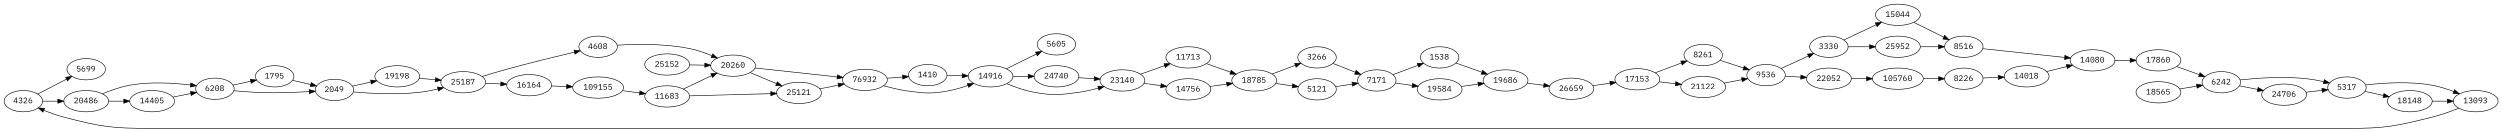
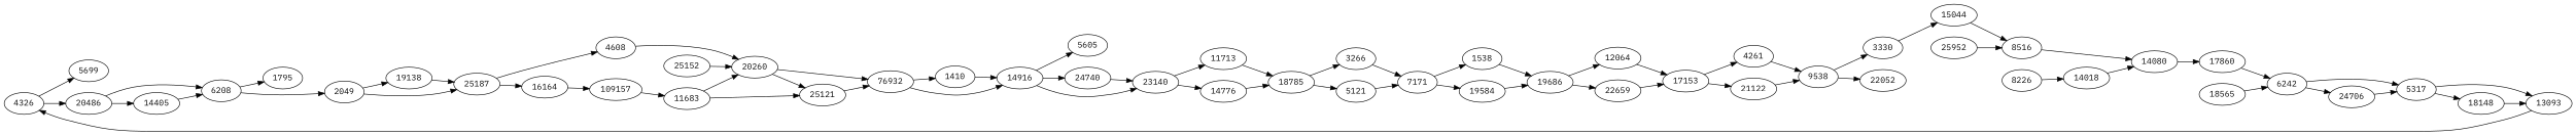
  digraph {
    fontname="IBM Plex Mono"
    rankdir=LR
    node [fontname="IBM Plex Mono"]
    edge [fontname="IBM Plex Mono"]
    4326
    5699
    20486
    6208
    14405
    1410
    14916
    5605
    24740
    23140
    1538
    19686
-   22659 [label=26659]
+   12064
+   22659
    17153
    1795
    2049
-   19138 [label=19198]
+   19138
    25187
    4608
    16164
    20260
-   109157 [label=109155]
+   109157
    3266
    7171
    19584
    3330
    15044
    25952
    8516
    14080
-   4261 [label=8261]
-   9536
+   4261
+   9536 [label=9538]
    22052
-   105760
    n36 [label=76932]
    25121
    5121
    5317
    13093
    18148
    11713
-   14756
+   14756 [label=14776]
    18785
    6242
    24706
    8226
    14018
    17860
    18565
    11683
    25152
    21122
    4326 -> 5699
    4326 -> 20486
    20486 -> 6208
    20486 -> 14405
    6208 -> 1795
    6208 -> 2049
    14405 -> 6208
    1410 -> 14916
    14916 -> 5605
    14916 -> 24740
    14916 -> 23140
    24740 -> 23140
    23140 -> 11713
    23140 -> 14756
    1538 -> 19686
+   19686 -> 12064
    19686 -> 22659
+   12064 -> 17153
    22659 -> 17153
    17153 -> 4261
    17153 -> 21122
-   1795 -> 2049
    2049 -> 19138
    2049 -> 25187
    19138 -> 25187
    25187 -> 4608
    25187 -> 16164
    4608 -> 20260
    16164 -> 109157
    20260 -> n36
    20260 -> 25121
    109157 -> 11683
    3266 -> 7171
    7171 -> 1538
    7171 -> 19584
    19584 -> 19686
    3330 -> 15044
-   3330 -> 25952
    15044 -> 8516
    25952 -> 8516
    8516 -> 14080
    14080 -> 17860
    4261 -> 9536
    9536 -> 3330
    9536 -> 22052
-   22052 -> 105760
-   105760 -> 8226
    n36 -> 1410
    n36 -> 14916
    25121 -> n36
    5121 -> 7171
    5317 -> 13093
    5317 -> 18148
    13093 -> 4326
    18148 -> 13093
    11713 -> 18785
    14756 -> 18785
    18785 -> 3266
    18785 -> 5121
    6242 -> 5317
    6242 -> 24706
    24706 -> 5317
    8226 -> 14018
    14018 -> 14080
    17860 -> 6242
    18565 -> 6242
    11683 -> 20260
    11683 -> 25121
    25152 -> 20260
    21122 -> 9536
  }
